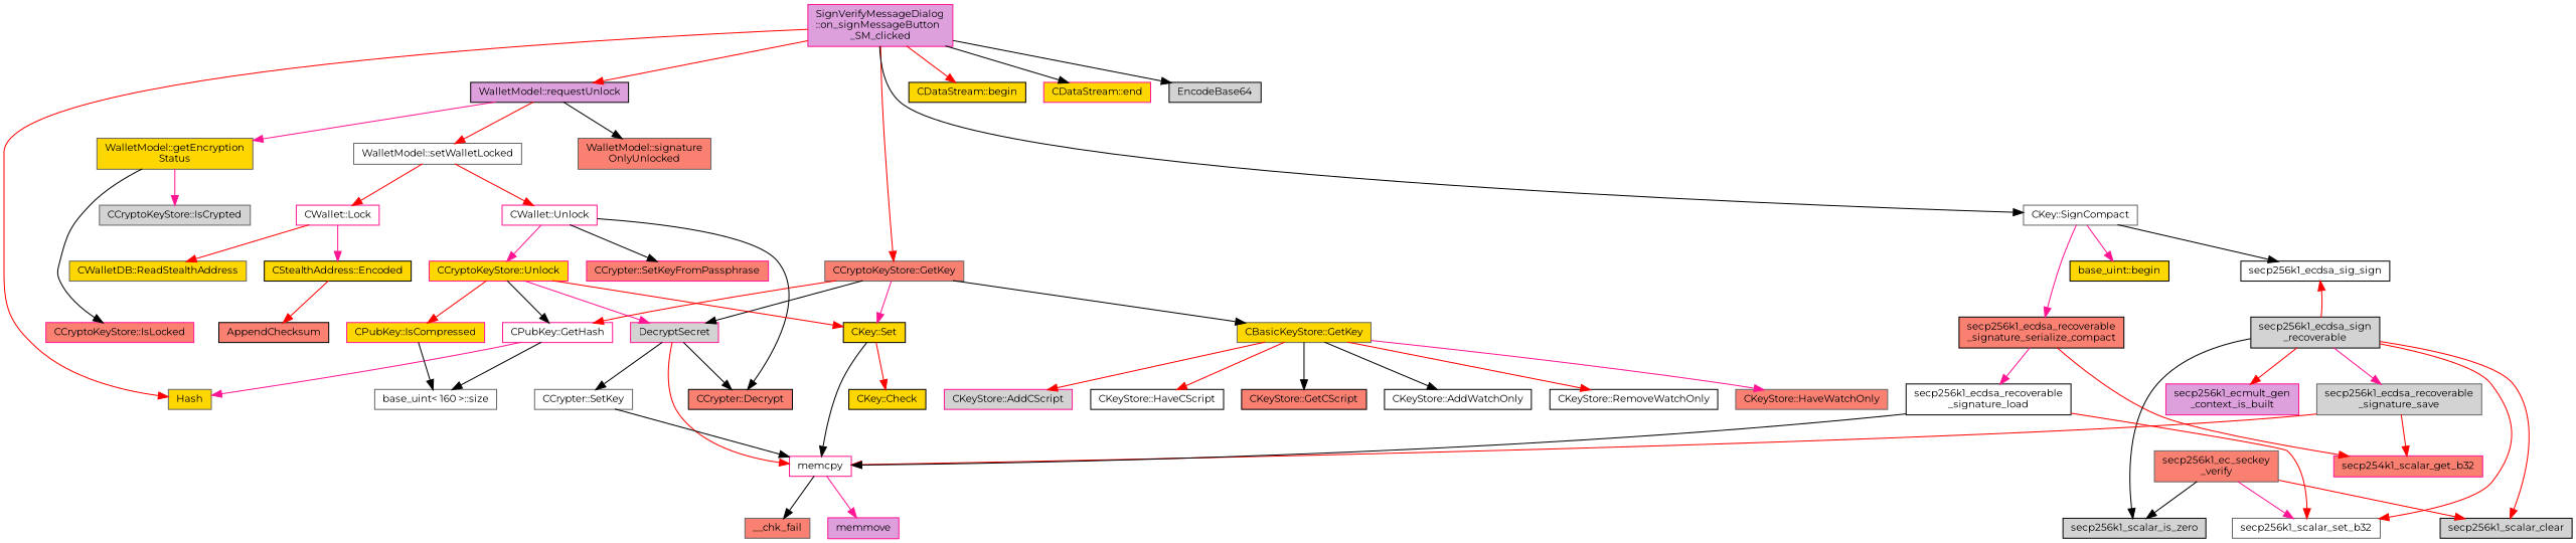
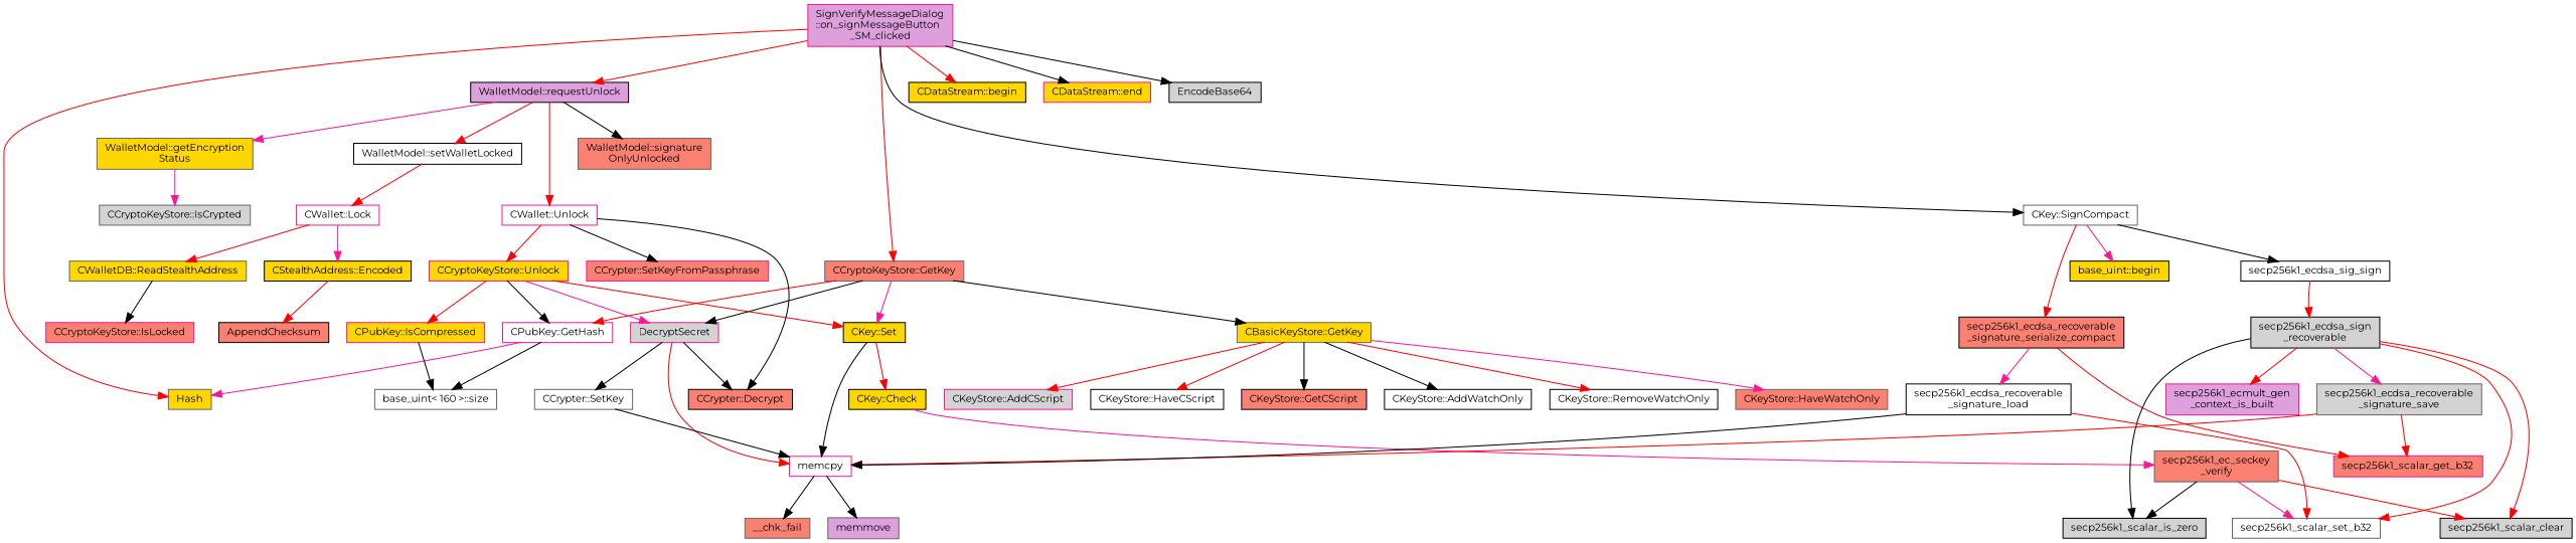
  digraph {
    fontname=Montserrat
    rankdir=TB
    node [color=black fillcolor=white fontname=Montserrat fontsize=10 shape=record style=filled]
    edge [color=red fontname=Montserrat fontsize=10 labelfontname=Helvetica labelfontsize=10 style=solid]
    n1 [color=deeppink fillcolor=plum fontcolor=black height=0.2 label="SignVerifyMessageDialog\l::on_signMessageButton\l_SM_clicked" width=0.4]
    n2 [fillcolor=plum height=0.2 label="WalletModel::requestUnlock" width=0.4]
    n3 [color=gray40 fillcolor=gold height=0.2 label=Hash width=0.4]
    n4 [color=gray40 fillcolor=salmon height=0.2 label="CCryptoKeyStore::GetKey" width=0.4]
    n5 [color=gray40 height=0.2 label="CKey::SignCompact" width=0.4]
    n6 [fillcolor=gold height=0.2 label="CDataStream::begin" width=0.4]
    n7 [color=deeppink fillcolor=gold height=0.2 label="CDataStream::end" width=0.4]
    n8 [fillcolor=lightgrey height=0.2 label=EncodeBase64 width=0.4]
    n9 [color=gray40 fillcolor=gold height=0.2 label="WalletModel::getEncryption\lStatus" width=0.4]
    n10 [color=gray40 fillcolor=salmon height=0.2 label="WalletModel::signature\lOnlyUnlocked" width=0.4]
-   n11 [color=gray40 height=0.2 label="WalletModel::setWalletLocked" width=0.4]
+   n11 [height=0.2 label="WalletModel::setWalletLocked" width=0.4]
    n12 [color=deeppink fillcolor=lightgrey height=0.2 label=DecryptSecret width=0.4]
    n13 [color=deeppink height=0.2 label="CPubKey::GetHash" width=0.4]
    n14 [fillcolor=gold height=0.2 label="CKey::Set" width=0.4]
    n15 [color=gray40 fillcolor=gold height=0.2 label="CBasicKeyStore::GetKey" width=0.4]
    n16 [fillcolor=gold height=0.2 label="base_uint::begin" width=0.4]
    n17 [fillcolor=salmon height=0.2 label="secp256k1_ecdsa_recoverable\l_signature_serialize_compact" width=0.4]
    n18 [height=0.2 label=secp256k1_ecdsa_sig_sign width=0.4]
    n19 [color=gray40 fillcolor=lightgrey height=0.2 label="CCryptoKeyStore::IsCrypted" width=0.4]
    n20 [color=deeppink fillcolor=salmon height=0.2 label="CCryptoKeyStore::IsLocked" width=0.4]
    n21 [color=deeppink height=0.2 label="CWallet::Lock" width=0.4]
    n22 [color=deeppink height=0.2 label="CWallet::Unlock" width=0.4]
    n23 [fillcolor=gold height=0.2 label="CStealthAddress::Encoded" width=0.4]
    n24 [color=gray40 fillcolor=gold height=0.2 label="CWalletDB::ReadStealthAddress" width=0.4]
    n25 [color=deeppink fillcolor=salmon height=0.2 label="CCrypter::SetKeyFromPassphrase" width=0.4]
    n26 [fillcolor=salmon height=0.2 label="CCrypter::Decrypt" width=0.4]
    n27 [color=deeppink fillcolor=gold height=0.2 label="CCryptoKeyStore::Unlock" width=0.4]
    n28 [fillcolor=salmon height=0.2 label=AppendChecksum width=0.4]
    n29 [color=deeppink fillcolor=gold height=0.2 label="CPubKey::IsCompressed" width=0.4]
    n30 [color=deeppink height=0.2 label=memcpy width=0.4]
    n31 [color=gray40 height=0.2 label="CCrypter::SetKey" width=0.4]
    n32 [color=gray40 height=0.2 label="base_uint\< 160 \>::size" width=0.4]
    n33 [fillcolor=gold height=0.2 label="CKey::Check" width=0.4]
-   n34 [color=deeppink fillcolor=plum height=0.2 label=memmove width=0.4]
+   n34 [color=gray40 fillcolor=plum height=0.2 label=memmove width=0.4]
    n35 [color=gray40 fillcolor=salmon height=0.2 label=__chk_fail width=0.4]
    n36 [color=gray40 fillcolor=salmon height=0.2 label="secp256k1_ec_seckey\l_verify" width=0.4]
    n37 [color=gray40 height=0.2 label=secp256k1_scalar_set_b32 width=0.4]
    n38 [fillcolor=lightgrey height=0.2 label=secp256k1_scalar_is_zero width=0.4]
    n39 [fillcolor=lightgrey height=0.2 label=secp256k1_scalar_clear width=0.4]
    n40 [color=deeppink fillcolor=lightgrey height=0.2 label="CKeyStore::AddCScript" width=0.4]
    n41 [height=0.2 label="CKeyStore::HaveCScript" width=0.4]
    n42 [fillcolor=salmon height=0.2 label="CKeyStore::GetCScript" width=0.4]
    n43 [height=0.2 label="CKeyStore::AddWatchOnly" width=0.4]
    n44 [height=0.2 label="CKeyStore::RemoveWatchOnly" width=0.4]
    n45 [color=gray40 fillcolor=salmon height=0.2 label="CKeyStore::HaveWatchOnly" width=0.4]
    n46 [fillcolor=lightgrey height=0.2 label="secp256k1_ecdsa_sign\l_recoverable" width=0.4]
    n47 [color=deeppink fillcolor=plum height=0.2 label="secp256k1_ecmult_gen\l_context_is_built" width=0.4]
    n48 [color=gray40 fillcolor=lightgrey height=0.2 label="secp256k1_ecdsa_recoverable\l_signature_save" width=0.4]
-   n49 [color=deeppink fillcolor=salmon height=0.2 label=secp254k1_scalar_get_b32 width=0.4]
+   n49 [color=deeppink fillcolor=salmon height=0.2 label=secp256k1_scalar_get_b32 width=0.4]
    n50 [height=0.2 label="secp256k1_ecdsa_recoverable\l_signature_load" width=0.4]
    n1 -> n2
    n1 -> n3
    n1 -> n4
    n1 -> n5 [color=black]
    n1 -> n6
    n1 -> n7 [color=black]
    n1 -> n8 [color=black]
    n2 -> n9 [color=deeppink]
    n2 -> n10 [color=black]
    n2 -> n11
    n4 -> n12 [color=black]
    n4 -> n13
    n4 -> n14 [color=deeppink]
    n4 -> n15 [color=black]
    n5 -> n16 [color=deeppink]
-   n5 -> n17 [color=deeppink]
+   n5 -> n17
    n5 -> n18 [color=black]
    n9 -> n19 [color=deeppink]
-   n9 -> n20 [color=black]
+   n24 -> n20 [color=black]
    n11 -> n21
-   n11 -> n22
+   n2 -> n22
    n12 -> n26 [color=black]
    n12 -> n30
    n12 -> n31 [color=black]
    n13 -> n3 [color=deeppink]
    n13 -> n32 [color=black]
    n14 -> n30 [color=black]
    n14 -> n33
    n15 -> n40
    n15 -> n41
    n15 -> n42 [color=black]
    n15 -> n43 [color=black]
    n15 -> n44
    n15 -> n45 [color=deeppink]
    n17 -> n49
    n17 -> n50 [color=deeppink]
    n21 -> n23 [color=deeppink]
    n21 -> n24
    n22 -> n25 [color=black]
    n22 -> n26 [color=black]
-   n22 -> n27 [color=deeppink]
+   n22 -> n27
    n23 -> n28
    n27 -> n12 [color=deeppink]
    n27 -> n13 [color=black]
    n27 -> n14
    n27 -> n29
    n29 -> n32 [color=black]
-   n30 -> n34 [color=deeppink]
+   n30 -> n34 [color=black]
    n30 -> n35 [color=black]
    n31 -> n30 [color=black]
+   n33 -> n36 [color=deeppink]
    n36 -> n37 [color=deeppink]
    n36 -> n38 [color=black]
    n36 -> n39
-   n46 -> n18
+   n18 -> n46
    n46 -> n37
    n46 -> n38 [color=black]
    n46 -> n39
    n46 -> n47
    n46 -> n48 [color=deeppink]
    n48 -> n30
    n48 -> n49
    n50 -> n30 [color=black]
    n50 -> n37
  }
